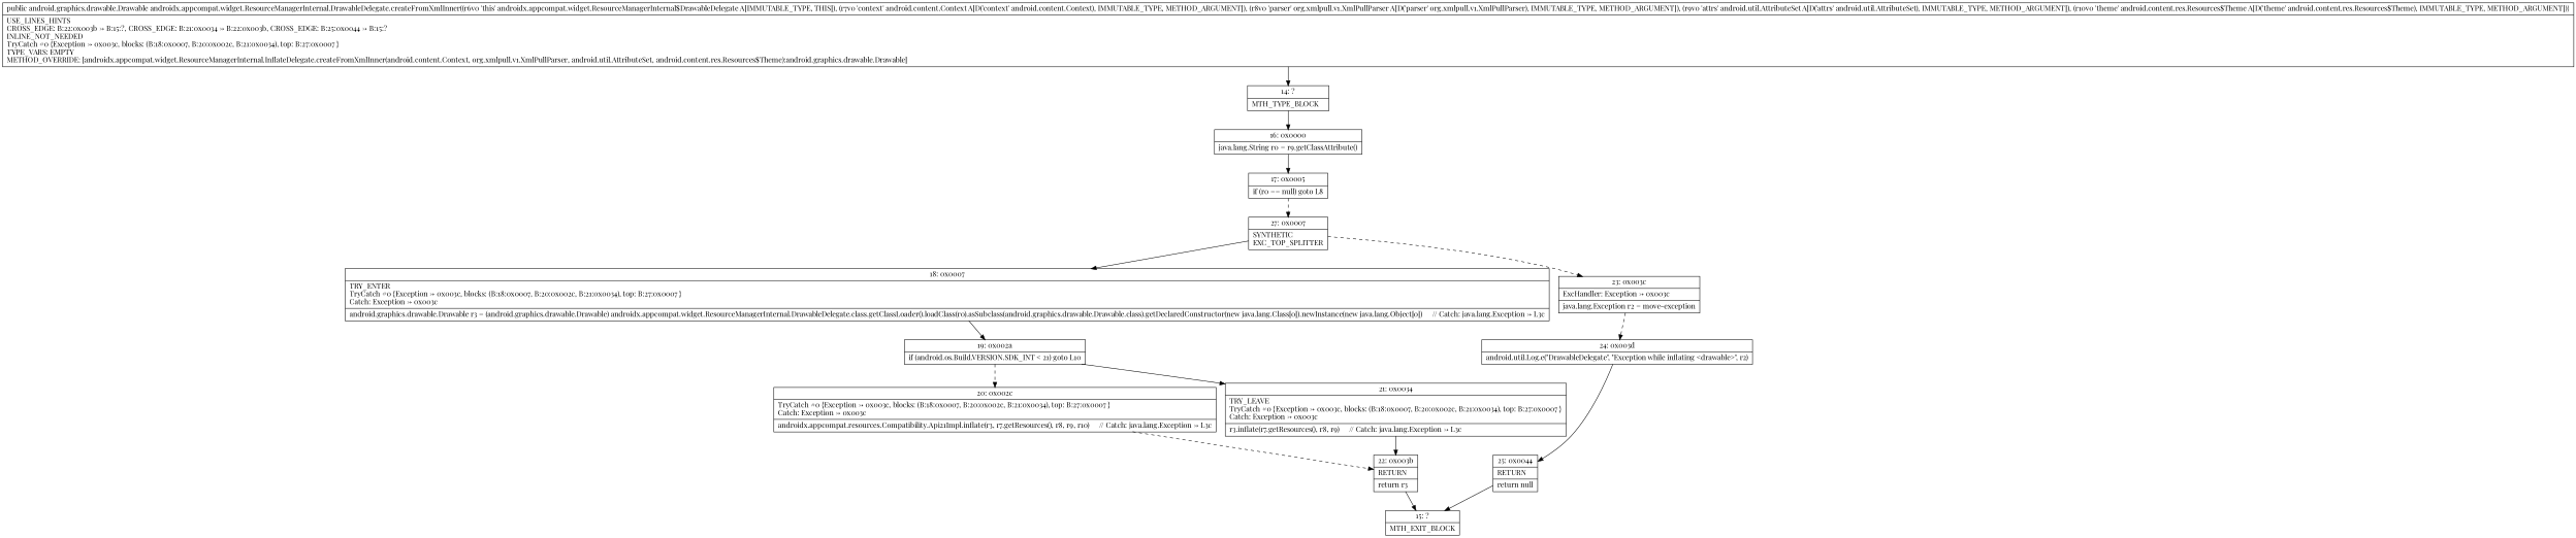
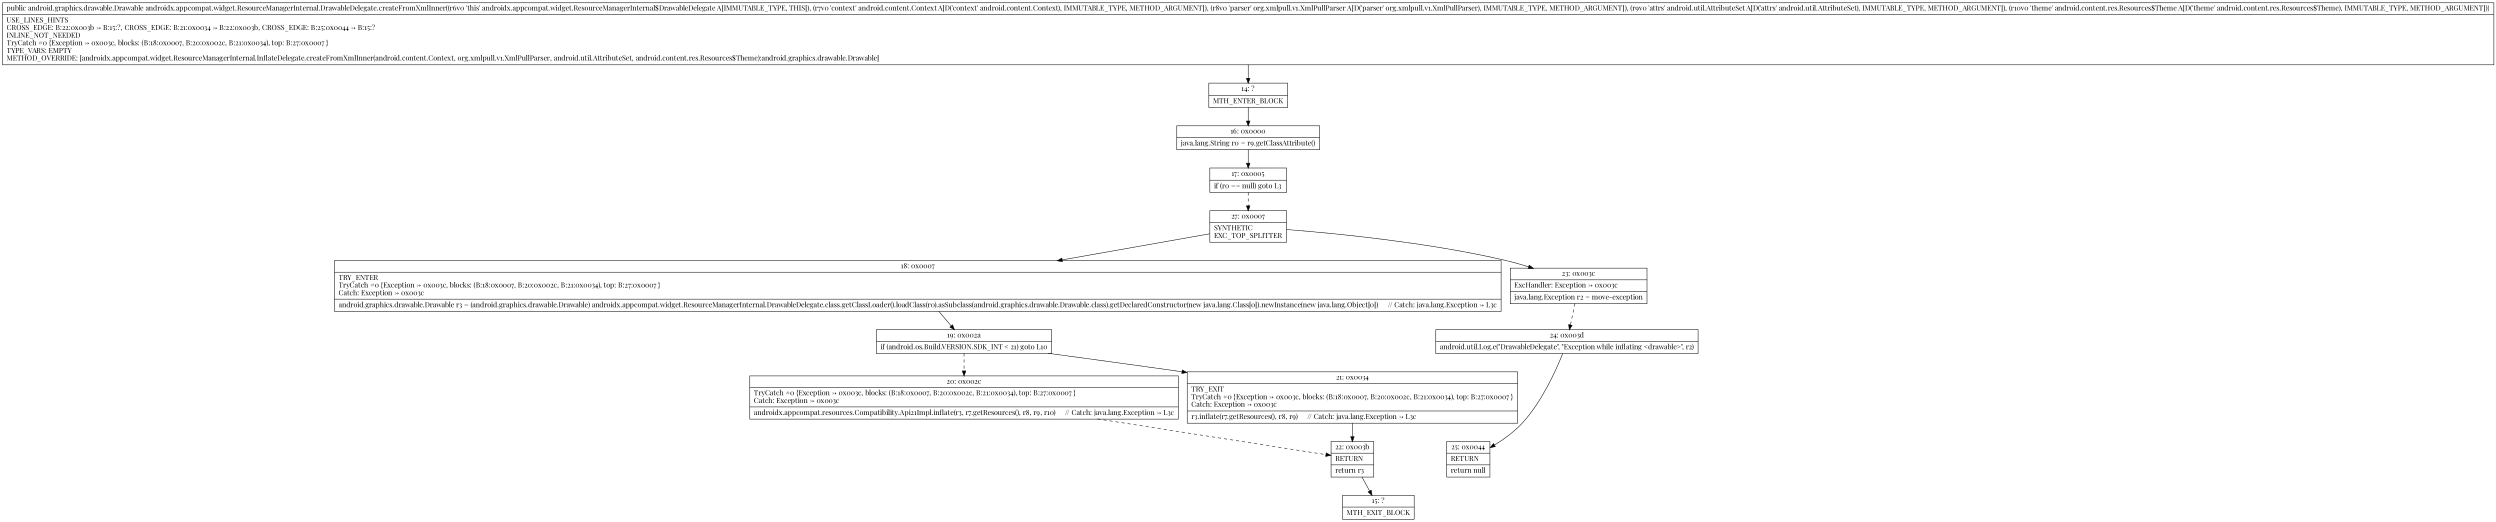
  digraph {
    fontname="Playfair Display"
    node [fontname="Playfair Display" shape=record]
    edge [fontname="Playfair Display"]
-   n1 [label="{14\:\ ?|MTH_TYPE_BLOCK\l}"]
+   n1 [label="{14\:\ ?|MTH_ENTER_BLOCK\l}"]
    n2 [label="{16\:\ 0x0000|java.lang.String r0 = r9.getClassAttribute()\l}"]
-   n3 [label="{17\:\ 0x0005|if (r0 == null) goto L8\l}"]
+   n3 [label="{17\:\ 0x0005|if (r0 == null) goto L3\l}"]
    n4 [label="{27\:\ 0x0007|SYNTHETIC\lEXC_TOP_SPLITTER\l}"]
    n5 [label="{18\:\ 0x0007|TRY_ENTER\lTryCatch #0 \{Exception \-\> 0x003c, blocks: (B:18:0x0007, B:20:0x002c, B:21:0x0034), top: B:27:0x0007 \}\lCatch: Exception \-\> 0x003c\l|android.graphics.drawable.Drawable r3 = (android.graphics.drawable.Drawable) androidx.appcompat.widget.ResourceManagerInternal.DrawableDelegate.class.getClassLoader().loadClass(r0).asSubclass(android.graphics.drawable.Drawable.class).getDeclaredConstructor(new java.lang.Class[0]).newInstance(new java.lang.Object[0])     \/\/ Catch: java.lang.Exception \-\> L3c\l}"]
    n6 [label="{23\:\ 0x003c|ExcHandler: Exception \-\> 0x003c\l|java.lang.Exception r2 = move\-exception\l}"]
    n7 [label="{15\:\ ?|MTH_EXIT_BLOCK\l}"]
    n8 [label="{19\:\ 0x002a|if (android.os.Build.VERSION.SDK_INT \< 21) goto L10\l}"]
    n9 [label="{24\:\ 0x003d|android.util.Log.e(\"DrawableDelegate\", \"Exception while inflating \<drawable\>\", r2)\l}"]
    n10 [label="{20\:\ 0x002c|TryCatch #0 \{Exception \-\> 0x003c, blocks: (B:18:0x0007, B:20:0x002c, B:21:0x0034), top: B:27:0x0007 \}\lCatch: Exception \-\> 0x003c\l|androidx.appcompat.resources.Compatibility.Api21Impl.inflate(r3, r7.getResources(), r8, r9, r10)     \/\/ Catch: java.lang.Exception \-\> L3c\l}"]
-   n11 [label="{21\:\ 0x0034|TRY_LEAVE\lTryCatch #0 \{Exception \-\> 0x003c, blocks: (B:18:0x0007, B:20:0x002c, B:21:0x0034), top: B:27:0x0007 \}\lCatch: Exception \-\> 0x003c\l|r3.inflate(r7.getResources(), r8, r9)     \/\/ Catch: java.lang.Exception \-\> L3c\l}"]
+   n11 [label="{21\:\ 0x0034|TRY_EXIT\lTryCatch #0 \{Exception \-\> 0x003c, blocks: (B:18:0x0007, B:20:0x002c, B:21:0x0034), top: B:27:0x0007 \}\lCatch: Exception \-\> 0x003c\l|r3.inflate(r7.getResources(), r8, r9)     \/\/ Catch: java.lang.Exception \-\> L3c\l}"]
    n12 [label="{22\:\ 0x003b|RETURN\l|return r3\l}"]
    n13 [label="{25\:\ 0x0044|RETURN\l|return null\l}"]
    n14 [label="{public android.graphics.drawable.Drawable androidx.appcompat.widget.ResourceManagerInternal.DrawableDelegate.createFromXmlInner((r6v0 'this' androidx.appcompat.widget.ResourceManagerInternal$DrawableDelegate A[IMMUTABLE_TYPE, THIS]), (r7v0 'context' android.content.Context A[D('context' android.content.Context), IMMUTABLE_TYPE, METHOD_ARGUMENT]), (r8v0 'parser' org.xmlpull.v1.XmlPullParser A[D('parser' org.xmlpull.v1.XmlPullParser), IMMUTABLE_TYPE, METHOD_ARGUMENT]), (r9v0 'attrs' android.util.AttributeSet A[D('attrs' android.util.AttributeSet), IMMUTABLE_TYPE, METHOD_ARGUMENT]), (r10v0 'theme' android.content.res.Resources$Theme A[D('theme' android.content.res.Resources$Theme), IMMUTABLE_TYPE, METHOD_ARGUMENT]))  | USE_LINES_HINTS\lCROSS_EDGE: B:22:0x003b \-\> B:15:?, CROSS_EDGE: B:21:0x0034 \-\> B:22:0x003b, CROSS_EDGE: B:25:0x0044 \-\> B:15:?\lINLINE_NOT_NEEDED\lTryCatch #0 \{Exception \-\> 0x003c, blocks: (B:18:0x0007, B:20:0x002c, B:21:0x0034), top: B:27:0x0007 \}\lTYPE_VARS: EMPTY\lMETHOD_OVERRIDE: [androidx.appcompat.widget.ResourceManagerInternal.InflateDelegate.createFromXmlInner(android.content.Context, org.xmlpull.v1.XmlPullParser, android.util.AttributeSet, android.content.res.Resources$Theme):android.graphics.drawable.Drawable]\l}"]
    n1 -> n2
    n2 -> n3
    n3 -> n4 [style=dashed]
    n4 -> n5
-   n4 -> n6 [style=dashed]
+   n4 -> n6
    n5 -> n8
    n6 -> n9 [style=dashed]
    n8 -> n10 [style=dashed]
    n8 -> n11
    n9 -> n13
    n10 -> n12 [style=dashed]
    n11 -> n12
    n12 -> n7
-   n13 -> n7
    n14 -> n1
  }
